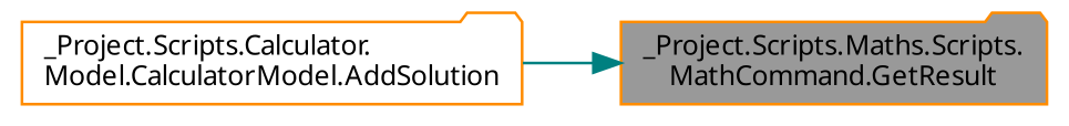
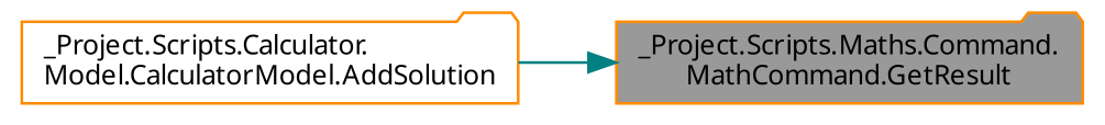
  digraph {
    rankdir=RL
    fontname="Noto Sans"
    node [color=darkorange fontname="Noto Sans" fontsize=10 shape=folder style=filled]
-   n1 [fillcolor=grey60 fontcolor=black height=0.2 label="_Project.Scripts.Maths.Scripts.\lMathCommand.GetResult" width=0.4]
+   n1 [fillcolor=grey60 fontcolor=black height=0.2 label="_Project.Scripts.Maths.Command.\lMathCommand.GetResult" width=0.4]
    n2 [fillcolor=white height=0.2 label="_Project.Scripts.Calculator.\lModel.CalculatorModel.AddSolution" width=0.4]
    n1 -> n2 [color=teal dir=back fontname="Noto Sans" fontsize=10 labelfontname=Helvetica labelfontsize=10 style=solid]
  }
